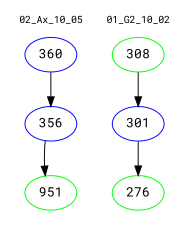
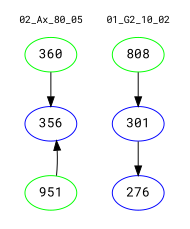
  digraph {
    fontname="Roboto Mono"
    node [color=green fontname="Roboto Mono"]
    edge [color=black fontname="Roboto Mono"]
-   n1 [color=blue label=360]
+   n1 [label=360]
    n2 [color=blue label=356]
    n3 [label=951]
-   n4 [label=308]
+   n4 [label=808]
    n5 [color=blue label=301]
-   n6 [label=276]
+   n6 [color=blue label=276]
    subgraph cluster_1 {
      color=white
      fontsize=10
-     label="02_Ax_10_05"
+     label="02_Ax_80_05"
      n1
      n2
      n3
    }
    subgraph cluster_2 {
      color=white
      fontsize=10
      label="01_G2_10_02"
      n4
      n5
      n6
    }
    n1 -> n2
-   n2 -> n3
+   n3 -> n2
    n4 -> n5
    n5 -> n6
  }
